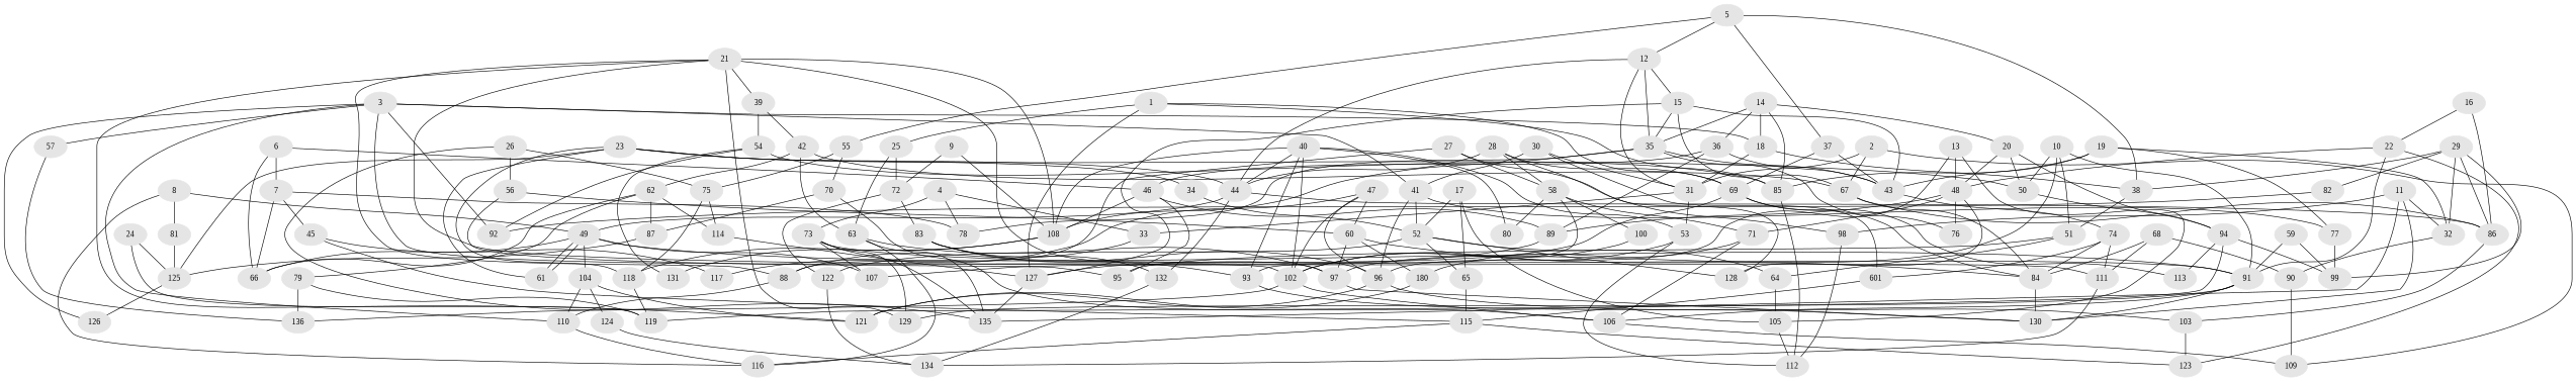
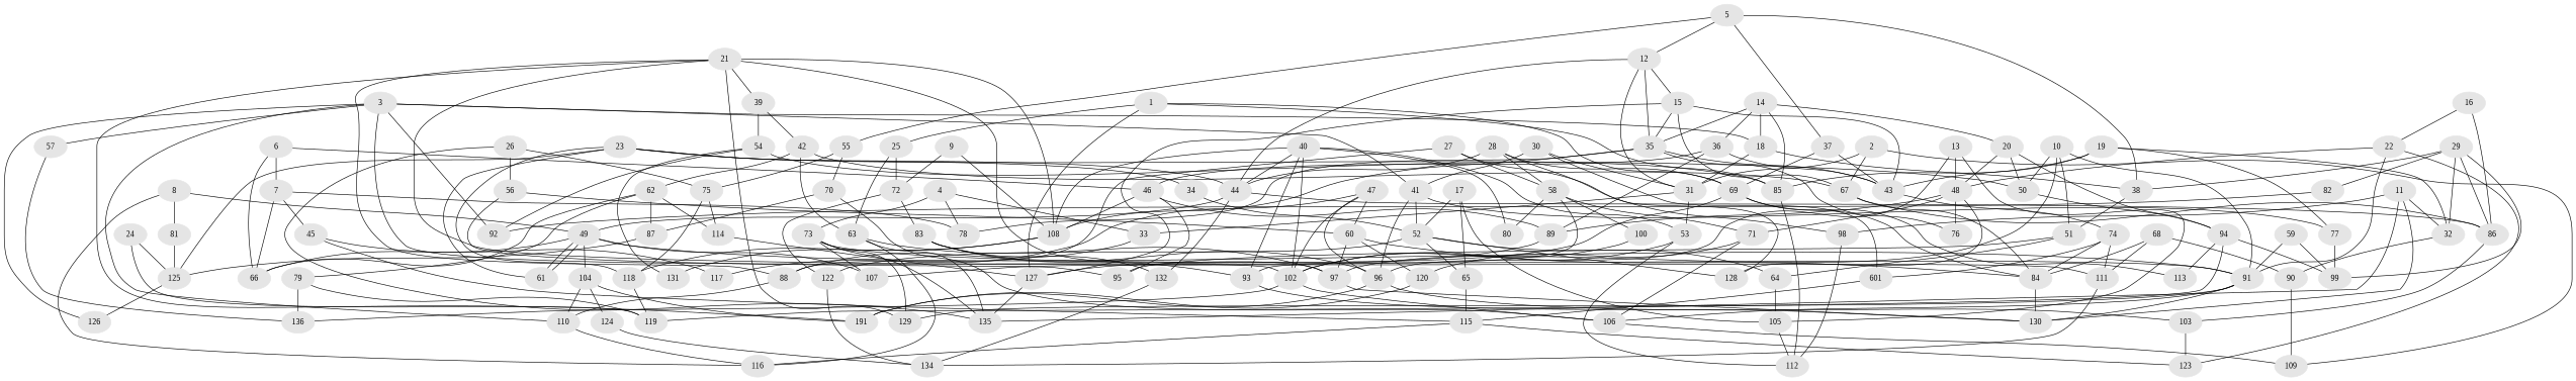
  graph {
    fontname="Liberation Serif"
    node [color=gray90 fontname="Liberation Serif" style=filled]
    edge [fontname="Liberation Serif"]
    1
    25
    69
    85
    127
    72
    63
    84
    113
    112
    135
    2
    31
    67
    109
    33
    53
    86
    3
    18
    41
    57
    92
    102
    110
    126
    38
    96
    52
    77
    136
    106
    116
    4
    73
    78
    88
    91
    129
    107
    5
    12
    37
    55
    15
    35
    44
    43
    51
    75
    70
    6
    7
    46
    66
    45
    108
    89
    95
    115
    117
    8
    49
    81
    61
    104
    125
    9
    122
    83
    118
    131
    10
    50
    97
    94
    64
    130
    11
    32
    98
    90
    76
    132
    13
    48
    105
    128
    71
-   121
+   121 [label=191]
    103
    14
    20
    36
    74
    16
    22
    123
    17
    65
    19
    99
    119
    21
    39
    111
    42
    54
    134
    23
    34
    24
    26
    56
    60
    114
    27
    58
    80
    93
    100
    28
    29
    82
    30
    n126 [label=601]
    62
    40
    79
    87
    47
-   120 [label=180]
+   120
    124
    59
    68
    1 -- 25
    1 -- 69
    1 -- 85
    1 -- 127
    25 -- 72
    25 -- 63
    69 -- 127
    69 -- 84
    69 -- 113
    85 -- 112
    127 -- 135
    72 -- 122
    72 -- 83
    63 -- 135
    63 -- 116
    63 -- 97
    84 -- 130
    2 -- 31
    2 -- 67
    2 -- 109
    31 -- 33
    31 -- 53
    67 -- 84
    67 -- 86
    33 -- 88
    53 -- 112
    53 -- 102
    86 -- 103
    3 -- 18
    3 -- 41
    3 -- 57
    3 -- 92
    3 -- 102
    3 -- 110
    3 -- 126
    18 -- 31
    18 -- 38
    41 -- 96
    41 -- 52
    41 -- 77
    57 -- 136
    102 -- 136
    102 -- 106
    110 -- 116
    38 -- 51
    96 -- 121
    96 -- 103
    52 -- 122
    52 -- 64
    52 -- 128
    52 -- 65
    77 -- 99
    106 -- 109
    4 -- 33
    4 -- 73
    4 -- 78
    73 -- 135
    73 -- 91
    73 -- 129
    73 -- 107
    88 -- 110
    91 -- 106
    91 -- 129
    91 -- 130
    5 -- 38
    5 -- 12
    5 -- 37
    5 -- 55
    12 -- 31
    12 -- 15
    12 -- 35
    12 -- 44
    37 -- 69
    37 -- 43
    55 -- 75
    55 -- 70
    15 -- 127
    15 -- 67
    15 -- 35
    15 -- 43
    35 -- 78
    35 -- 43
    35 -- 108
    35 -- 76
    44 -- 86
    44 -- 49
    44 -- 132
    43 -- 74
    51 -- 95
    51 -- 64
    75 -- 118
    75 -- 114
    70 -- 106
    70 -- 87
    6 -- 7
    6 -- 46
    6 -- 66
    7 -- 78
    7 -- 66
    7 -- 45
    46 -- 108
    46 -- 89
    46 -- 95
    45 -- 115
    45 -- 117
    108 -- 118
    108 -- 131
    89 -- 107
    115 -- 116
    115 -- 123
    8 -- 116
    8 -- 49
    8 -- 81
    49 -- 91
    49 -- 107
    49 -- 66
    49 -- 61
    49 -- 61
    49 -- 104
    81 -- 125
    104 -- 110
    104 -- 121
    104 -- 124
    125 -- 126
    9 -- 72
    9 -- 108
    122 -- 134
    83 -- 96
    83 -- 132
    83 -- 93
    118 -- 119
    10 -- 91
    10 -- 51
    10 -- 50
    10 -- 97
    50 -- 94
    97 -- 130
    94 -- 113
    94 -- 99
    94 -- 119
    64 -- 105
    11 -- 135
    11 -- 130
    11 -- 32
    11 -- 98
    32 -- 90
    98 -- 112
    90 -- 109
    132 -- 134
    13 -- 96
    13 -- 48
    13 -- 105
    48 -- 89
    48 -- 76
    48 -- 128
    48 -- 71
    105 -- 112
    71 -- 106
    71 -- 120
    103 -- 123
    14 -- 85
    14 -- 18
    14 -- 35
    14 -- 20
    14 -- 36
    20 -- 50
    20 -- 94
    20 -- 48
    36 -- 43
    36 -- 46
    36 -- 89
    74 -- 84
    74 -- 111
    74 -- n126
    16 -- 86
    16 -- 22
    22 -- 91
    22 -- 48
    22 -- 123
    17 -- 52
    17 -- 105
    17 -- 65
    65 -- 115
    19 -- 85
    19 -- 77
    19 -- 43
    19 -- 32
    21 -- 88
    21 -- 129
    21 -- 108
    21 -- 97
    21 -- 121
    21 -- 39
    21 -- 111
    39 -- 42
    39 -- 54
    111 -- 134
    42 -- 63
    42 -- 67
    42 -- 62
    54 -- 85
    54 -- 92
    54 -- 131
    23 -- 44
    23 -- 61
    23 -- 125
    23 -- 118
    23 -- 50
    23 -- 34
    34 -- 52
    24 -- 125
    24 -- 119
    26 -- 135
    26 -- 75
    26 -- 56
    56 -- 95
    56 -- 60
    60 -- 84
    60 -- 97
    60 -- 120
    114 -- 127
    27 -- 88
    27 -- 98
    27 -- 58
    58 -- 71
    58 -- 80
    58 -- 93
    58 -- 100
    93 -- 130
    100 -- 102
    28 -- 69
    28 -- 44
    28 -- 128
    28 -- 58
    29 -- 86
    29 -- 38
    29 -- 32
    29 -- 99
    29 -- 82
    82 -- 92
    30 -- 31
    30 -- 41
    30 -- n126
    n126 -- 115
    62 -- 66
    62 -- 114
    62 -- 79
    62 -- 87
    40 -- 53
    40 -- 102
    40 -- 44
    40 -- 108
    40 -- 80
    40 -- 93
    79 -- 136
    79 -- 119
    87 -- 125
    47 -- 102
    47 -- 96
    47 -- 117
    47 -- 60
    120 -- 121
    124 -- 134
    59 -- 91
    59 -- 99
    68 -- 84
    68 -- 90
    68 -- 111
  }
